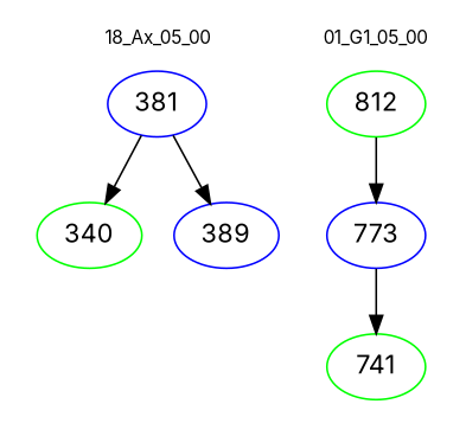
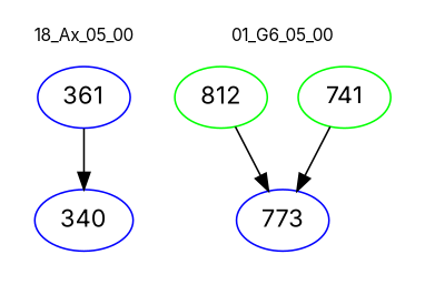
  digraph {
    fontname=Inter
    node [color=blue fontname=Inter]
    edge [color=black fontname=Inter]
-   n1 [label=381]
-   n2 [color=green label=340]
-   n3 [label=389]
+   n1 [label=361]
+   n2 [label=340]
    n4 [label=773]
    n5 [color=green label=741]
    n6 [color=green label=812]
    subgraph cluster_1 {
      color=white
      fontsize=10
      label="18_Ax_05_00"
      n1
      n2
-     n3
    }
    subgraph cluster_2 {
      color=white
      fontsize=10
-     label="01_G1_05_00"
+     label="01_G6_05_00"
      n4
      n5
      n6
    }
    n1 -> n2
-   n1 -> n3
-   n4 -> n5
+   n5 -> n4
    n6 -> n4
  }
